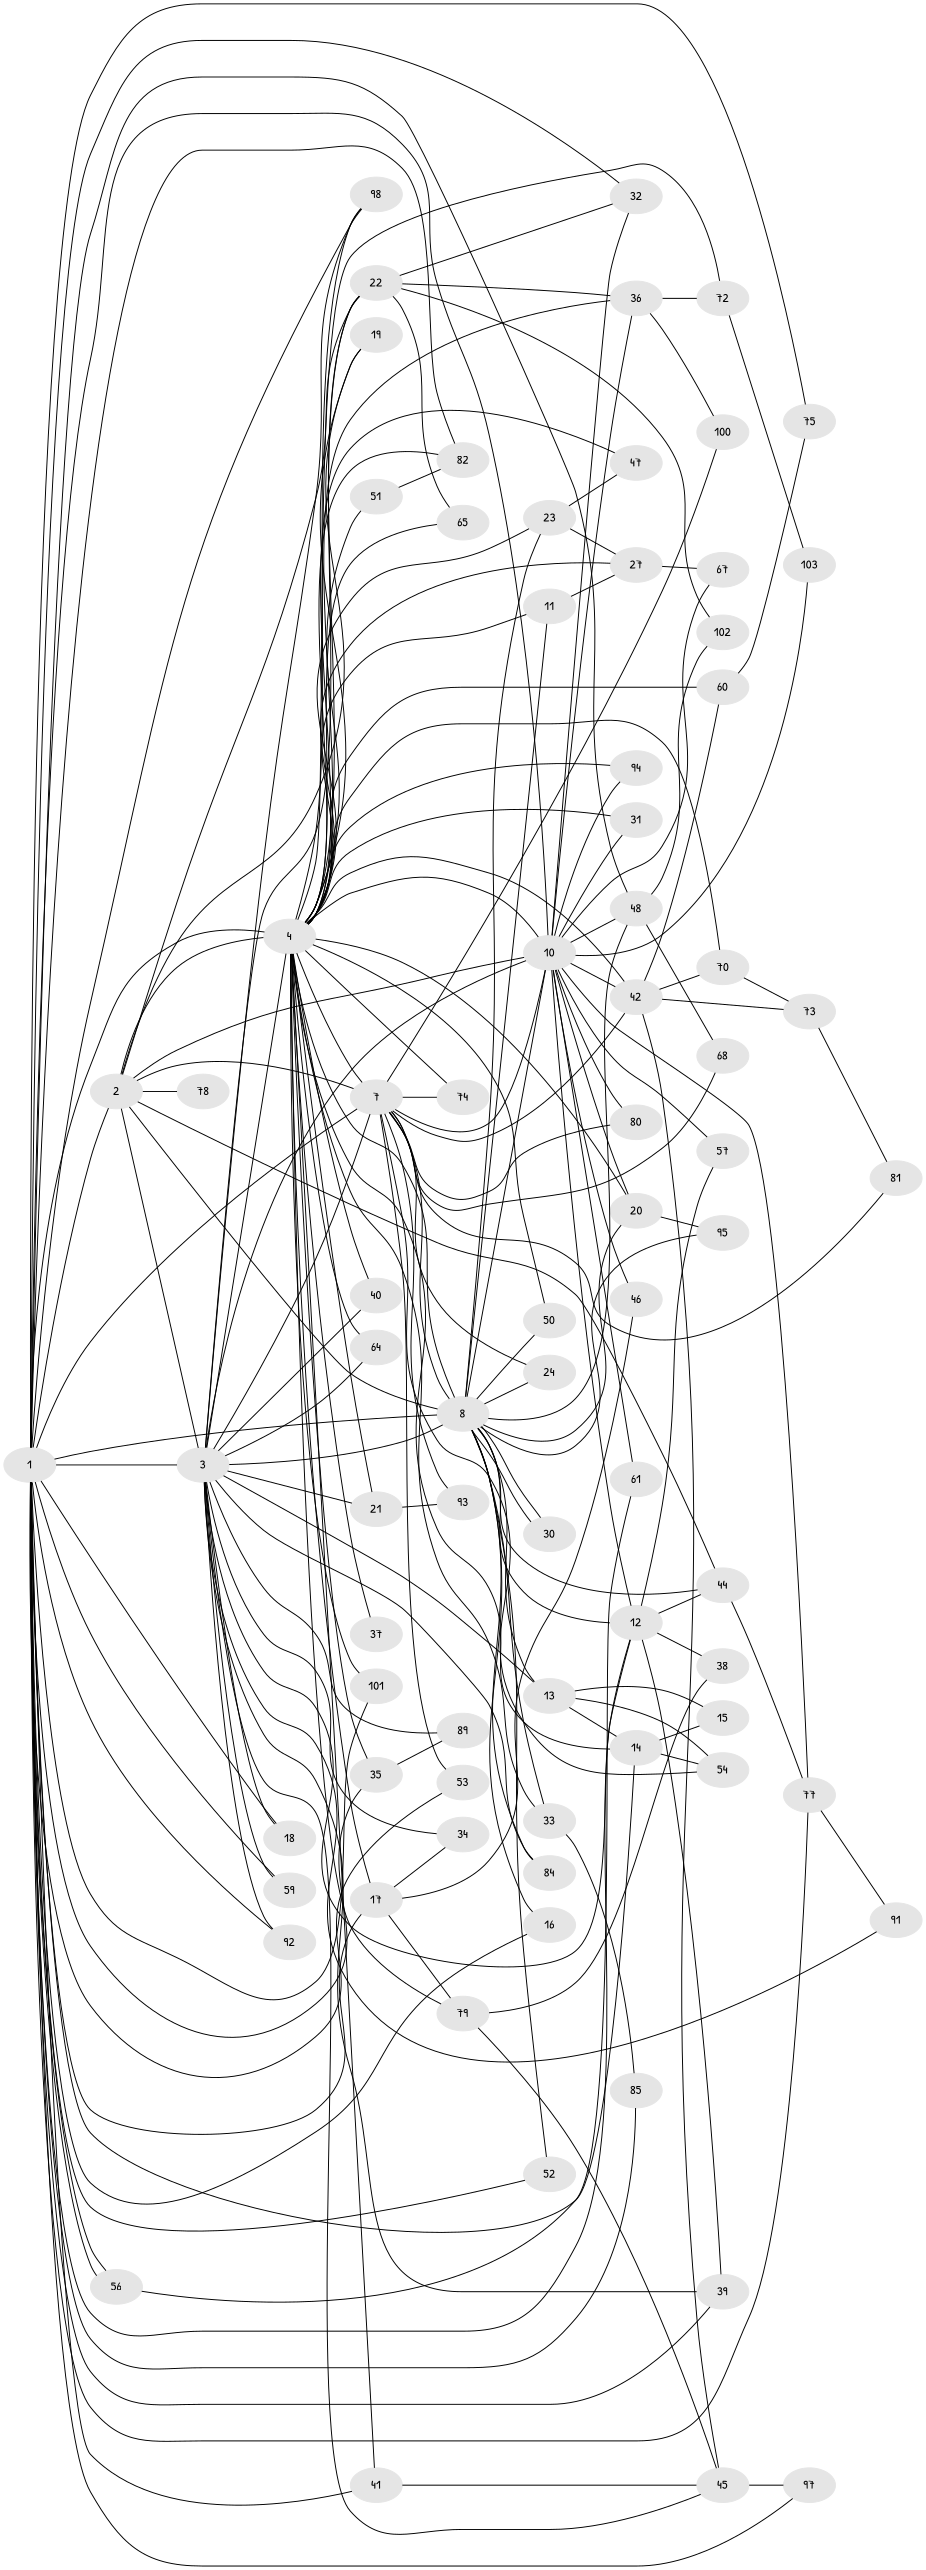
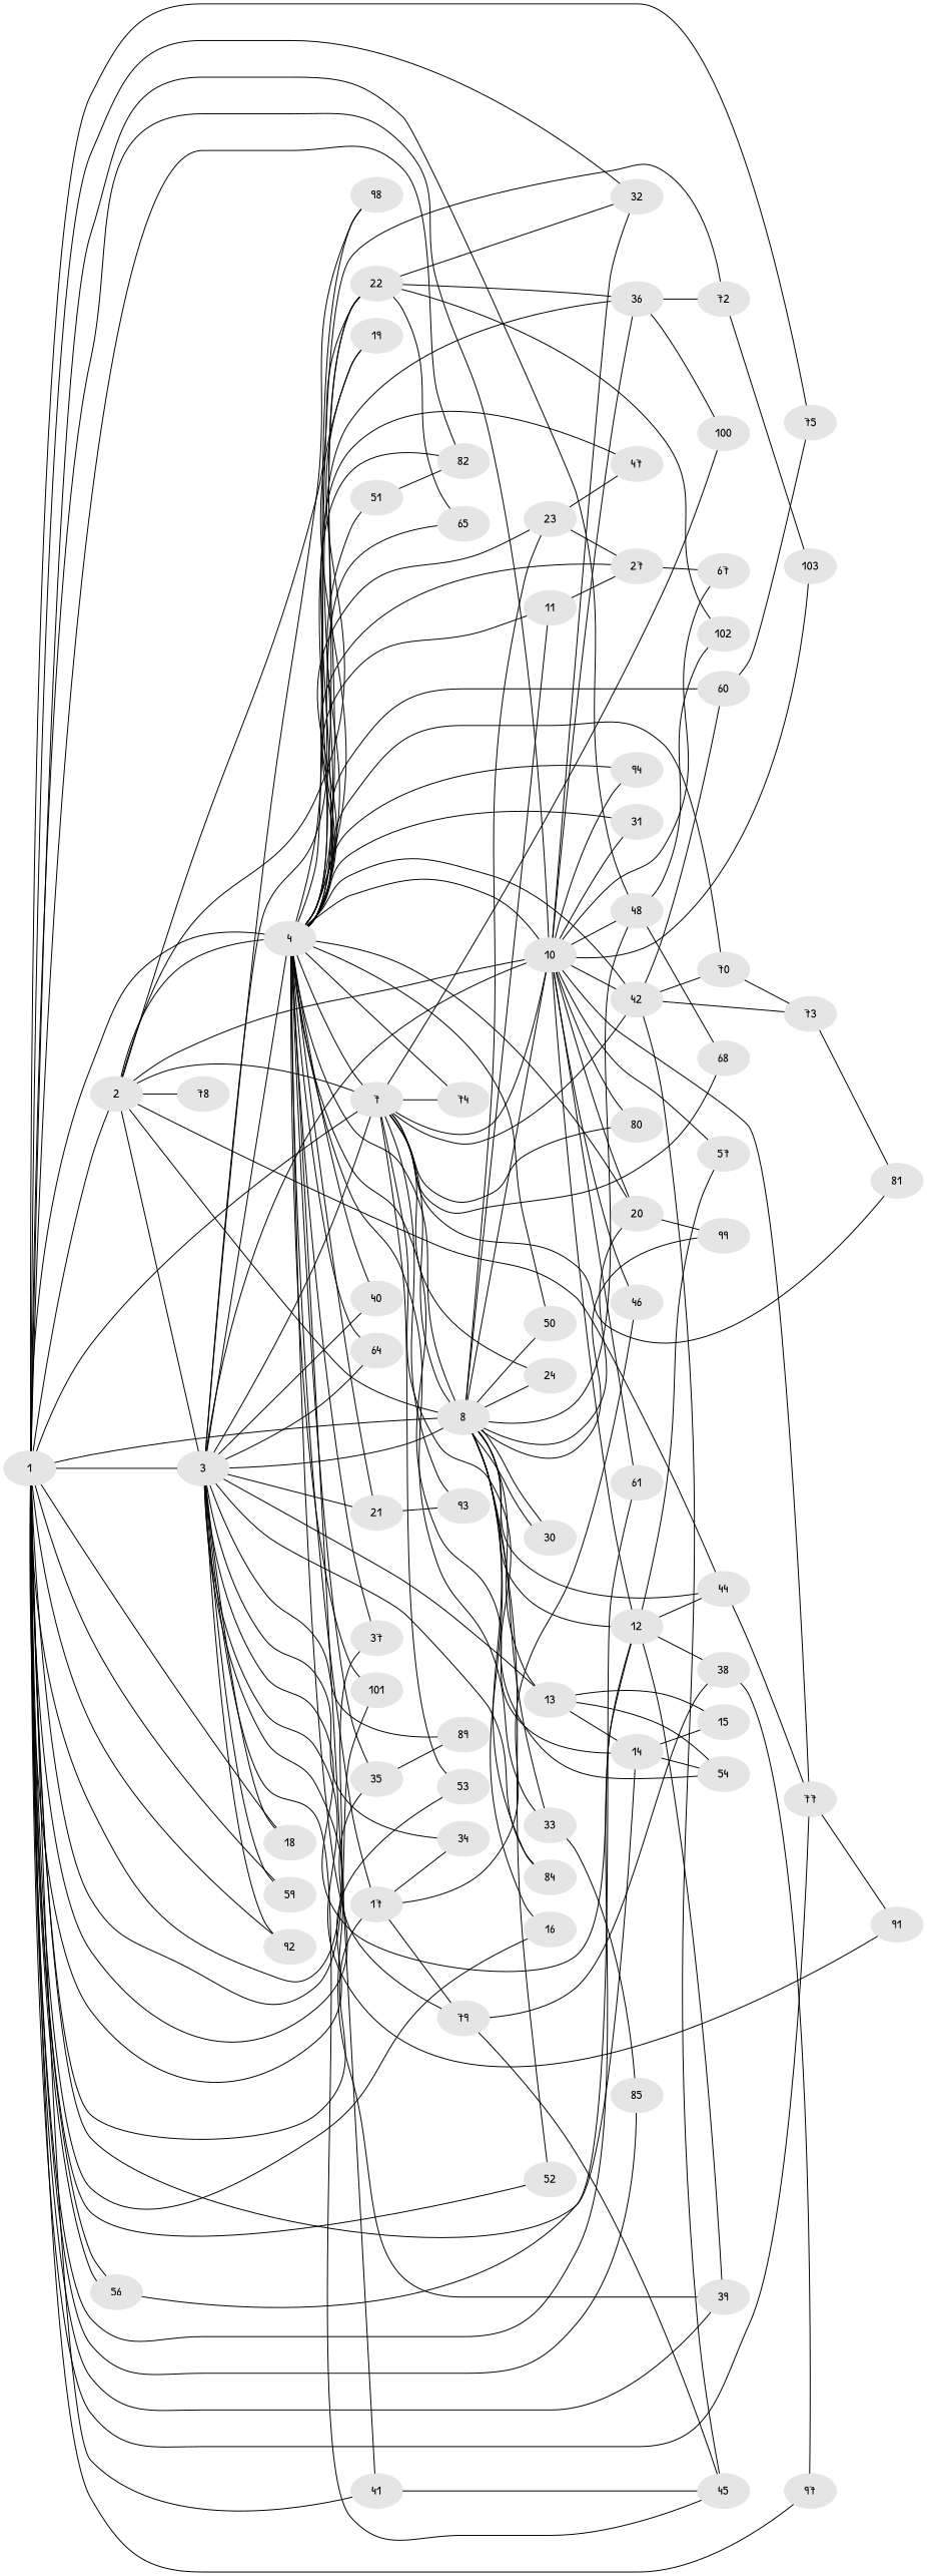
  graph {
    fontname="Patrick Hand"
    rankdir=LR
    node [color=gray90 fontname="Patrick Hand" style=filled]
    edge [fontname="Patrick Hand"]
    1 [super="+5"]
    2 [super="+6"]
    3 [super="+63"]
    4 [super="+9"]
    7 [super="+28"]
    8 [super="+88"]
    10 [super="+25"]
    12 [super="+76"]
    14 [super="+69"]
    16
    17
    18
    32 [super="+62"]
    35
    37
    39 [super="+83"]
    41
    48 [super="+55"]
    52
    53
    56
    59
    75
    77 [super="+95"]
    82 [super="+87"]
    85
    92
    97
    101
    19
    22 [super="+26"]
    44 [super="+79"]
    78
    13
    21
    34
    40
    45 [super="+86"]
    64
    84
    89
    91
    98
    11
    20 [super="+96"]
    23
    27 [super="+49"]
    n48 [label=79 super="+90"]
    31 [super="+66"]
    33
    36 [super="+58"]
    42 [super="+43"]
    47
    50
    51
    60
    65
    70
    72
    74
    94
    24
    54 [super="+71"]
    68
    80
    81
    93
    100
    30
-   99 [label=95]
+   99
    46
    57
    61
    67
    103
    38
    15
    102
    73
    1 -- 2 [weight=4]
    1 -- 3 [weight=2]
    1 -- 4 [weight=4]
    1 -- 7 [weight=3]
    1 -- 8 [weight=2]
    1 -- 10 [weight=2]
    1 -- 12
    1 -- 14
    1 -- 16
    1 -- 17
    1 -- 18
    1 -- 32
    1 -- 35
-   1 -- 98
+   1 -- 37
    1 -- 39
    1 -- 41
    1 -- 48
    1 -- 52
    1 -- 53
    1 -- 56
    1 -- 56
    1 -- 59
    1 -- 75
    1 -- 77
    1 -- 82
    1 -- 85
    1 -- 92
    1 -- 97
    1 -- 101
    2 -- 3 [weight=2]
    2 -- 4 [weight=4]
    2 -- 7 [weight=2]
    2 -- 8 [weight=2]
    2 -- 10 [weight=2]
    2 -- 19
    2 -- 22
    2 -- 44
    2 -- 78 [weight=2]
    3 -- 4 [weight=2]
    3 -- 7
    3 -- 8 [weight=2]
    3 -- 10
    3 -- 12
    3 -- 18
    3 -- 39
    3 -- 59
    3 -- 92
    3 -- 22
    3 -- 13
    3 -- 21
    3 -- 34
    3 -- 40
    3 -- 45
    3 -- 64
    3 -- 84
    3 -- 89
    3 -- 91
    3 -- 98
    4 -- 7 [weight=2]
    4 -- 8 [weight=2]
    4 -- 10 [weight=2]
    4 -- 14
    4 -- 17
    4 -- 35
    4 -- 37
    4 -- 41
    4 -- 82
    4 -- 101
    4 -- 19
    4 -- 22
    4 -- 21
    4 -- 40
    4 -- 64
    4 -- 98
    4 -- 11
    4 -- 20
    4 -- 23
    4 -- 27
    4 -- n48
    4 -- 31 [weight=2]
    4 -- 33
    4 -- 36
    4 -- 42
    4 -- 47
    4 -- 50
    4 -- 51
    4 -- 60
    4 -- 65
    4 -- 70
    4 -- 72
    4 -- 74
    4 -- 94
    7 -- 8
    7 -- 10 [weight=2]
    7 -- 53
    7 -- 42
    7 -- 74
    7 -- 24
    7 -- 54
    7 -- 68
    7 -- 80
    7 -- 81
    7 -- 93
    7 -- 100
    8 -- 10
    8 -- 12
    8 -- 16
    8 -- 48
    8 -- 52
    8 -- 44
    8 -- 13
    8 -- 84
    8 -- 11
    8 -- 20
    8 -- 23
    8 -- 33
    8 -- 50
    8 -- 24
    8 -- 30
    8 -- 30
    8 -- 99
    10 -- 12
    10 -- 32
    10 -- 48
    10 -- 77
    10 -- 20
    10 -- 31
    10 -- 36
    10 -- 42
    10 -- 94
    10 -- 80
    10 -- 46
    10 -- 57
    10 -- 61
    10 -- 67
    10 -- 103
    12 -- 39
    12 -- 44
    12 -- 57
    12 -- 38
    14 -- 54
    14 -- 15
    17 -- 34
    17 -- n48
    17 -- 46
    35 -- 89
    41 -- 45
    48 -- 68
    48 -- 102
    56 -- 61
    77 -- 91
    22 -- 32
    22 -- 36
    22 -- 65
    22 -- 102
    44 -- 77
    13 -- 14
    13 -- 54
    13 -- 15
    21 -- 93
    11 -- 27
    20 -- 99
    23 -- 27
    23 -- 47
    27 -- 67
    n48 -- 45
    n48 -- 38
    33 -- 85
    36 -- 72
    36 -- 100
    42 -- 45
    42 -- 60
    42 -- 70
    42 -- 73
    51 -- 82
    60 -- 75
    70 -- 73
    72 -- 103
-   45 -- 97
+   38 -- 97
    73 -- 81
  }
